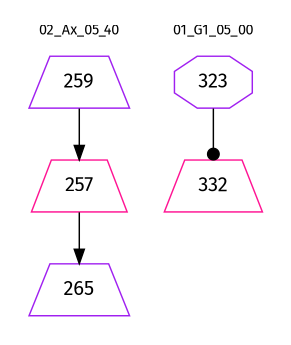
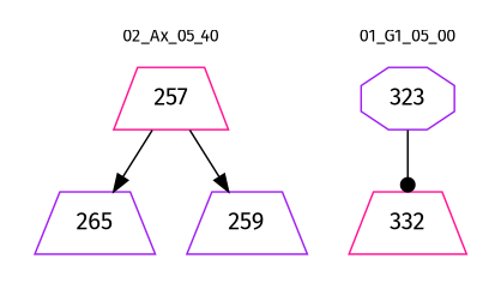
  digraph {
    fontname="Fira Sans"
    node [color=purple fontname="Fira Sans" shape=trapezium]
    edge [arrowhead=normal color=black fontname="Fira Sans"]
    n1 [color=deeppink label=257]
    n2 [label=265]
    n3 [label=259]
    n4 [label=323 shape=octagon]
    n5 [color=deeppink label=332]
    subgraph cluster_1 {
      color=white
      fontsize=10
      label="02_Ax_05_40"
      n1
      n2
      n3
    }
    subgraph cluster_2 {
      color=white
      fontsize=10
      label="01_G1_05_00"
      n4
      n5
    }
    n1 -> n2
-   n3 -> n1
+   n1 -> n3
    n4 -> n5 [arrowhead=dot]
  }
